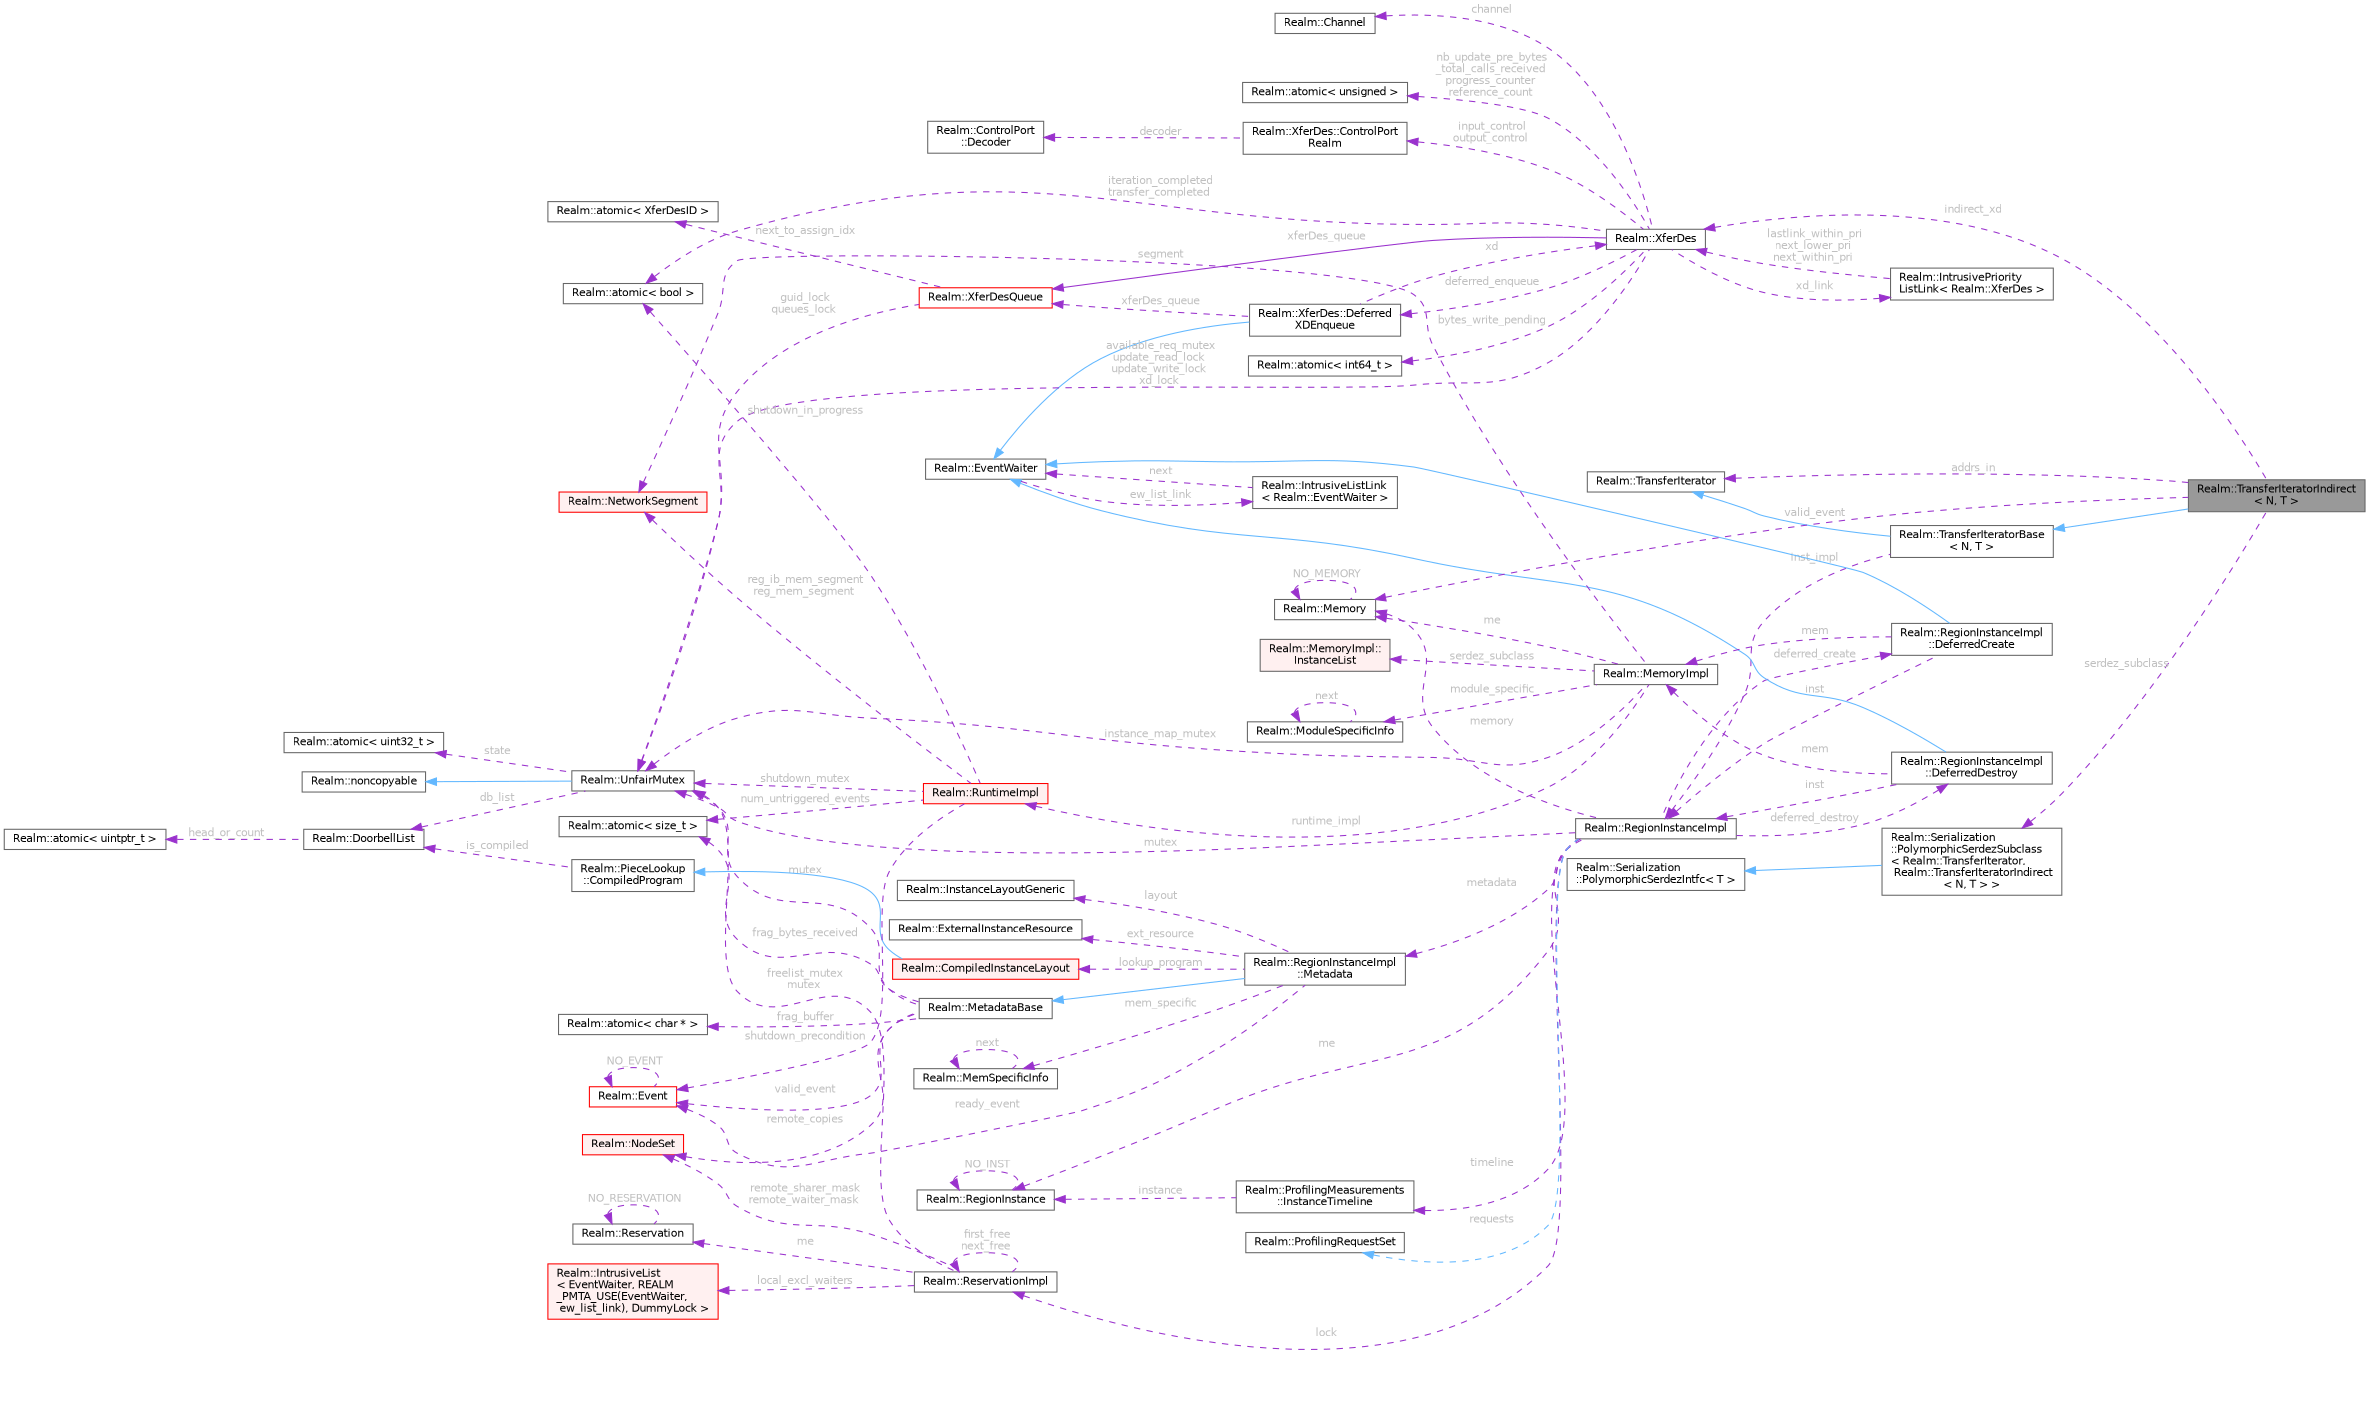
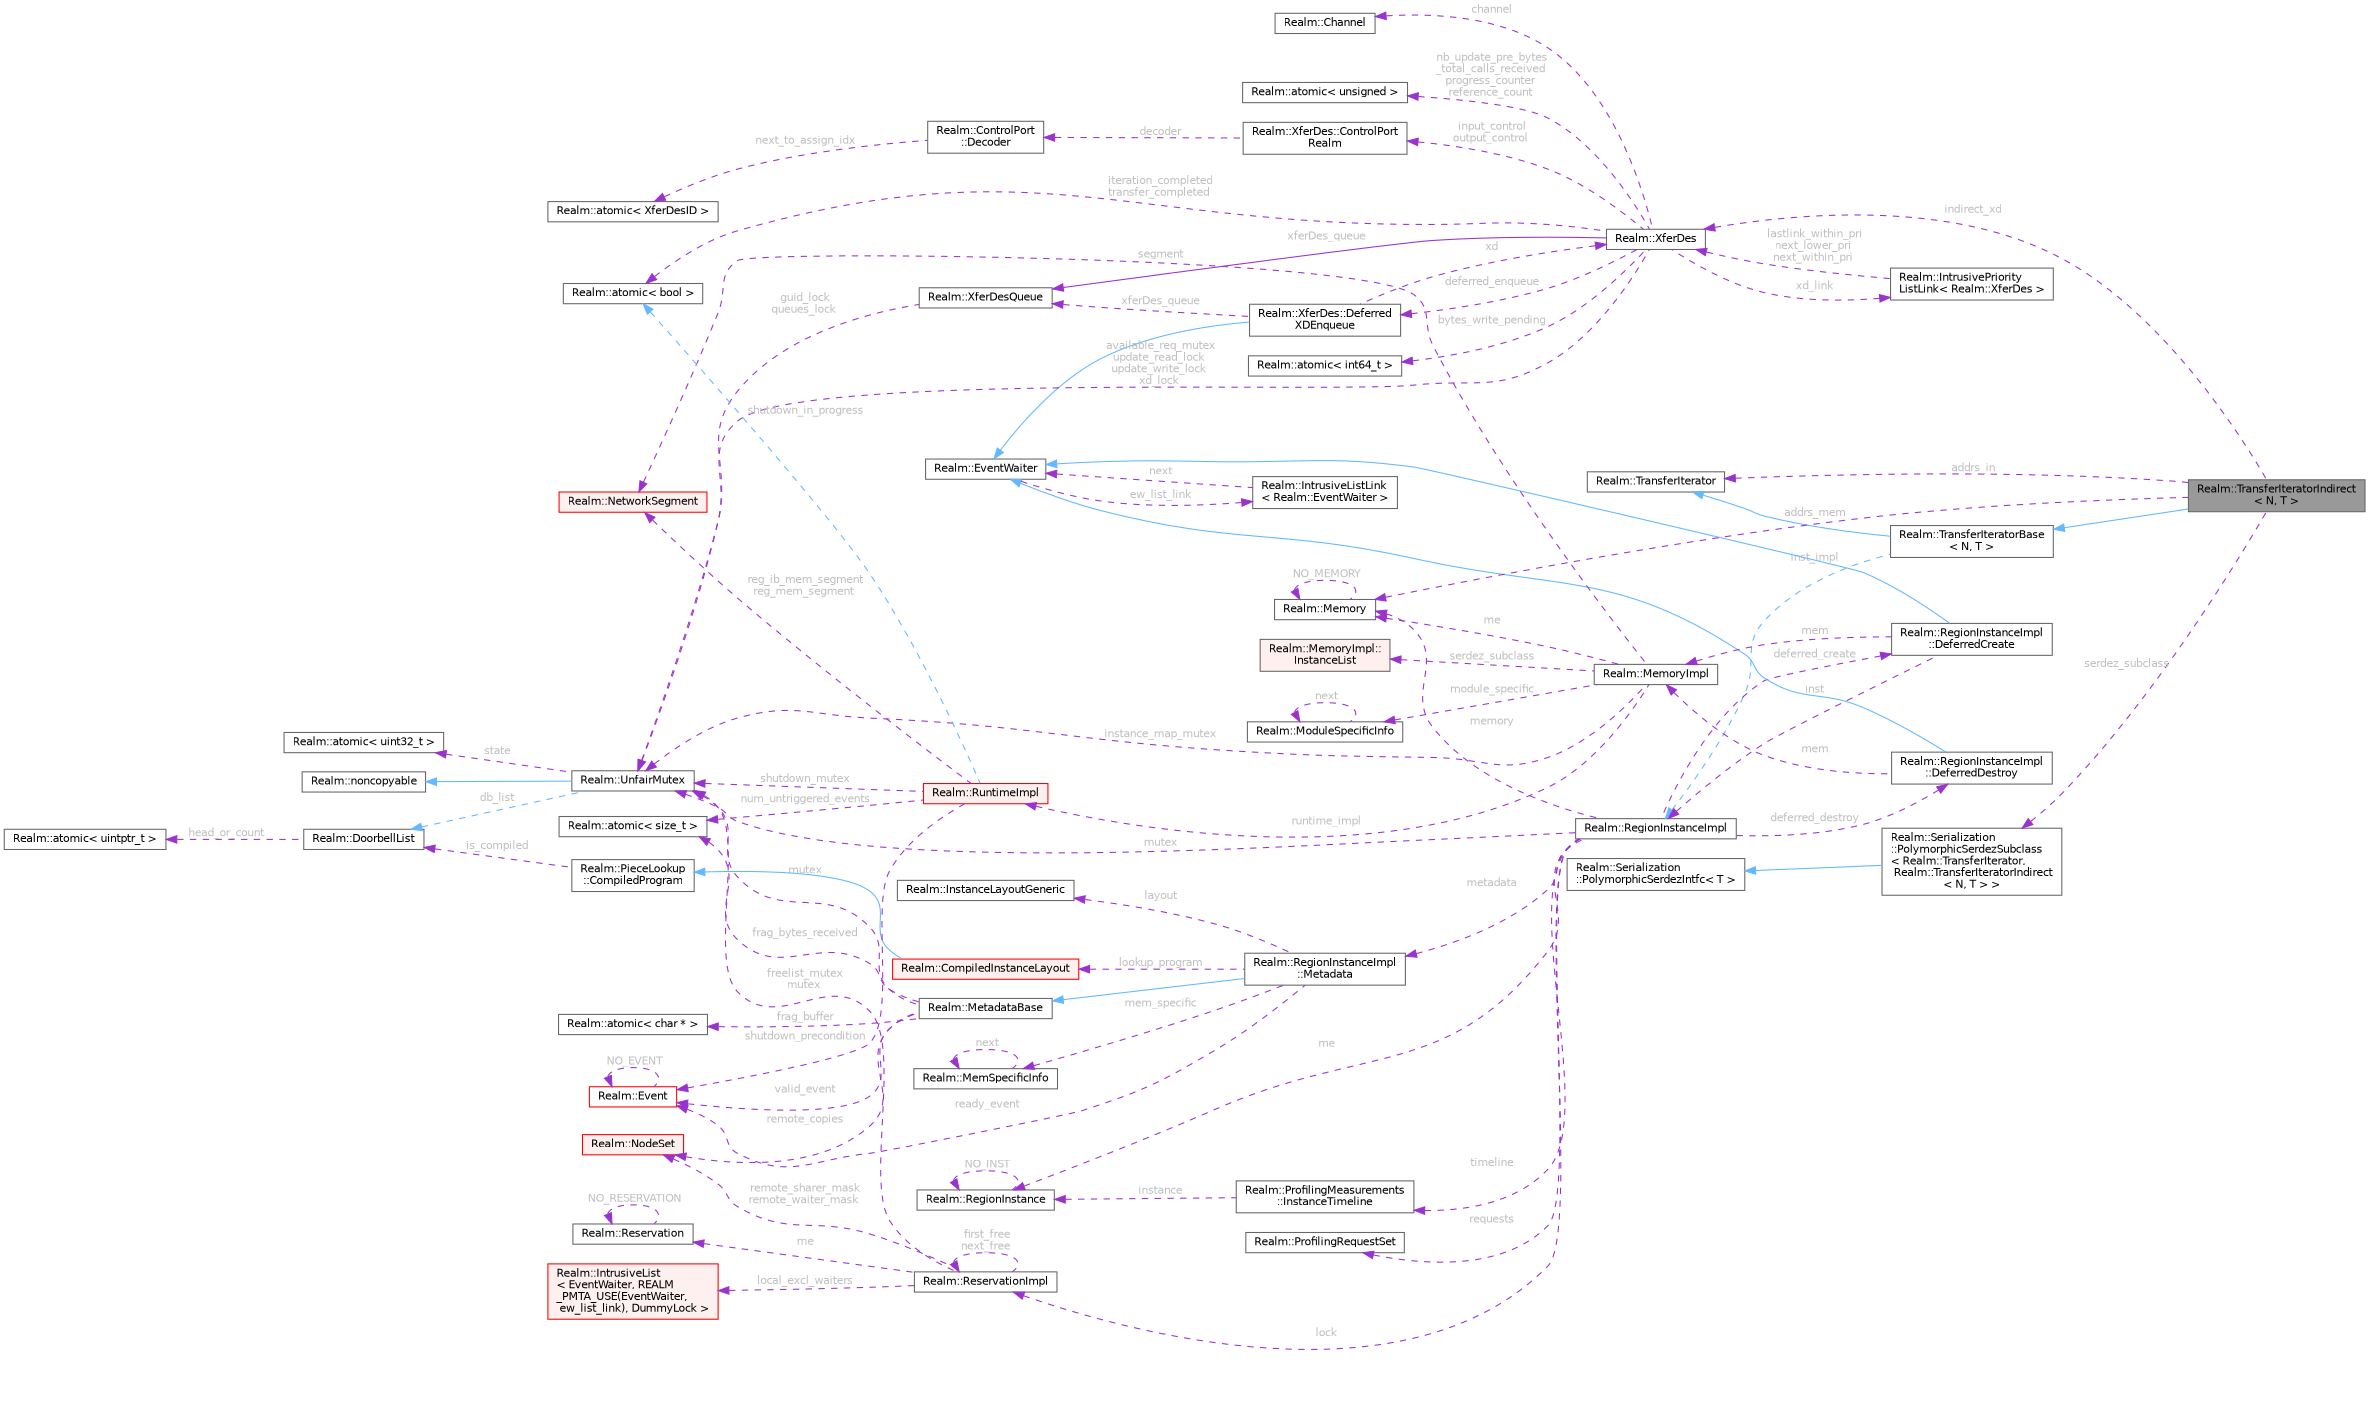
  digraph {
    rankdir=LR
    node [color=gray40 fillcolor=white fontname=Helvetica fontsize=10 shape=box style=filled]
    edge [color=darkorchid3 dir=back fontname=Helvetica fontsize=10 labelfontname=Helvetica labelfontsize=10 style=dashed fontcolor=grey]
    n1 [fillcolor=grey60 fontcolor=black height=0.2 label="Realm::TransferIteratorIndirect\l\< N, T \>" width=0.4]
    n2 [height=0.2 label="Realm::TransferIteratorBase\l\< N, T \>" width=0.4]
    n3 [height=0.2 label="Realm::TransferIterator" width=0.4]
    n4 [height=0.2 label="Realm::RegionInstanceImpl" width=0.4]
    n5 [height=0.2 label="Realm::RegionInstanceImpl\l::DeferredCreate" width=0.4]
    n6 [height=0.2 label="Realm::RegionInstanceImpl\l::DeferredDestroy" width=0.4]
    n7 [height=0.2 label="Realm::EventWaiter" width=0.4]
    n8 [height=0.2 label="Realm::IntrusiveListLink\l\< Realm::EventWaiter \>" width=0.4]
    n9 [height=0.2 label="Realm::XferDes::Deferred\lXDEnqueue" width=0.4]
    n10 [height=0.2 label="Realm::XferDes" width=0.4]
    n11 [height=0.2 label="Realm::MemoryImpl" width=0.4]
    n12 [height=0.2 label="Realm::Memory" width=0.4]
    n13 [color=red fillcolor="#FFF0F0" height=0.2 label="Realm::NetworkSegment" width=0.4]
    n14 [color=red fillcolor="#FFF0F0" height=0.2 label="Realm::RuntimeImpl" width=0.4]
    n15 [height=0.2 label="Realm::ModuleSpecificInfo" width=0.4]
    n16 [height=0.2 label="Realm::UnfairMutex" width=0.4]
    n17 [height=0.2 label="Realm::MetadataBase" width=0.4]
    n18 [height=0.2 label="Realm::ReservationImpl" width=0.4]
-   n19 [color=red height=0.2 label="Realm::XferDesQueue" width=0.4]
+   n19 [height=0.2 label="Realm::XferDesQueue" width=0.4]
    n20 [height=0.2 label="Realm::RegionInstanceImpl\l::Metadata" width=0.4]
    n21 [height=0.2 label="Realm::IntrusivePriority\lListLink\< Realm::XferDes \>" width=0.4]
    n22 [height=0.2 label="Realm::noncopyable" width=0.4]
    n23 [height=0.2 label="Realm::atomic\< uint32_t \>" width=0.4]
    n24 [height=0.2 label="Realm::DoorbellList" width=0.4]
    n25 [height=0.2 label="Realm::PieceLookup\l::CompiledProgram" width=0.4]
    n26 [height=0.2 label="Realm::atomic\< uintptr_t \>" width=0.4]
    n27 [fillcolor="#FFF0F0" height=0.2 label="Realm::MemoryImpl::\lInstanceList" width=0.4]
    n28 [height=0.2 label="Realm::atomic\< size_t \>" width=0.4]
    n29 [color=red height=0.2 label="Realm::Event" width=0.4]
    n30 [height=0.2 label="Realm::atomic\< bool \>" width=0.4]
    n31 [color=red fillcolor="#FFF0F0" height=0.2 label="Realm::CompiledInstanceLayout" width=0.4]
    n32 [height=0.2 label="Realm::RegionInstance" width=0.4]
    n33 [height=0.2 label="Realm::ProfilingMeasurements\l::InstanceTimeline" width=0.4]
    n34 [height=0.2 label="Realm::ProfilingRequestSet" width=0.4]
    n35 [color=red fillcolor="#FFF0F0" height=0.2 label="Realm::NodeSet" width=0.4]
    n36 [height=0.2 label="Realm::atomic\< char * \>" width=0.4]
    n37 [height=0.2 label="Realm::InstanceLayoutGeneric" width=0.4]
-   n38 [height=0.2 label="Realm::ExternalInstanceResource" width=0.4]
    n39 [height=0.2 label="Realm::MemSpecificInfo" width=0.4]
    n40 [height=0.2 label="Realm::Reservation" width=0.4]
    n41 [color=red fillcolor="#FFF0F0" height=0.2 label="Realm::IntrusiveList\l\< EventWaiter, REALM\l_PMTA_USE(EventWaiter,\l ew_list_link), DummyLock \>" width=0.4]
    n42 [height=0.2 label="Realm::Serialization\l::PolymorphicSerdezSubclass\l\< Realm::TransferIterator,\l Realm::TransferIteratorIndirect\l\< N, T \> \>" width=0.4]
    n43 [height=0.2 label="Realm::Serialization\l::PolymorphicSerdezIntfc\< T \>" width=0.4]
    n44 [height=0.2 label="Realm::atomic\< XferDesID \>" width=0.4]
    n45 [height=0.2 label="Realm::atomic\< int64_t \>" width=0.4]
    n46 [height=0.2 label="Realm::XferDes::ControlPort\lRealm" width=0.4]
    n47 [height=0.2 label="Realm::ControlPort\l::Decoder" width=0.4]
    n48 [height=0.2 label="Realm::Channel" width=0.4]
    n49 [height=0.2 label="Realm::atomic\< unsigned \>" width=0.4]
    n2 -> n1 [color=steelblue1 style=solid fontcolor=""]
    n3 -> n1 [label=" addrs_in"]
    n3 -> n2 [color=steelblue1 style=solid fontcolor=""]
-   n4 -> n2 [label=" inst_impl"]
+   n4 -> n2 [color=steelblue1 label=" inst_impl"]
    n4 -> n5 [label=" inst"]
-   n4 -> n6 [label=" inst"]
    n5 -> n4 [label=" deferred_create"]
    n6 -> n4 [label=" deferred_destroy"]
    n7 -> n5 [color=steelblue1 style=solid fontcolor=""]
    n7 -> n6 [color=steelblue1 style=solid fontcolor=""]
    n7 -> n8 [label=" next"]
    n7 -> n9 [color=steelblue1 style=solid fontcolor=""]
    n8 -> n7 [label=" ew_list_link"]
    n9 -> n10 [label=" deferred_enqueue"]
    n10 -> n1 [label=" indirect_xd"]
    n10 -> n9 [label=" xd"]
    n10 -> n21 [label=" lastlink_within_pri\nnext_lower_pri\nnext_within_pri"]
    n11 -> n5 [label=" mem"]
    n11 -> n6 [label=" mem"]
-   n12 -> n1 [label=" valid_event"]
+   n12 -> n1 [label=" addrs_mem"]
    n12 -> n4 [label=" memory"]
    n12 -> n11 [label=" me"]
    n12 -> n12 [label=" NO_MEMORY"]
    n13 -> n11 [label=" segment"]
    n13 -> n14 [label=" reg_ib_mem_segment\nreg_mem_segment"]
    n14 -> n11 [label=" runtime_impl"]
    n15 -> n11 [label=" module_specific"]
    n15 -> n15 [label=" next"]
    n16 -> n4 [label=" mutex"]
    n16 -> n10 [label=" available_req_mutex\nupdate_read_lock\nupdate_write_lock\nxd_lock"]
    n16 -> n11 [label=" instance_map_mutex"]
    n16 -> n14 [label=" shutdown_mutex"]
    n16 -> n17 [label=" mutex"]
    n16 -> n18 [label=" freelist_mutex\nmutex"]
    n16 -> n19 [label=" guid_lock\nqueues_lock"]
    n17 -> n20 [color=steelblue1 style=solid fontcolor=""]
    n18 -> n4 [label=" lock"]
    n18 -> n18 [label=" first_free\nnext_free"]
    n19 -> n9 [label=" xferDes_queue"]
    n19 -> n10 [label=" xferDes_queue" style=solid]
    n20 -> n4 [label=" metadata"]
    n21 -> n10 [label=" xd_link"]
    n22 -> n16 [color=steelblue1 style=solid fontcolor=""]
    n23 -> n16 [label=" state"]
-   n24 -> n16 [label=" db_list"]
+   n24 -> n16 [color=steelblue1 label=" db_list"]
    n24 -> n25 [label=" is_compiled"]
    n25 -> n31 [color=steelblue1 style=solid fontcolor=""]
    n26 -> n24 [label=" head_or_count"]
    n27 -> n11 [label=" serdez_subclass"]
    n28 -> n14 [label=" num_untriggered_events"]
    n28 -> n17 [label=" frag_bytes_received"]
    n29 -> n14 [label=" shutdown_precondition"]
    n29 -> n17 [label=" valid_event"]
    n29 -> n20 [label=" ready_event"]
    n29 -> n29 [label=" NO_EVENT"]
    n30 -> n10 [label=" iteration_completed\ntransfer_completed"]
-   n30 -> n14 [label=" shutdown_in_progress"]
+   n30 -> n14 [color=steelblue1 label=" shutdown_in_progress"]
    n31 -> n20 [label=" lookup_program"]
    n32 -> n4 [label=" me"]
    n32 -> n32 [label=" NO_INST"]
    n32 -> n33 [label=" instance"]
    n33 -> n4 [label=" timeline"]
-   n34 -> n4 [color=steelblue1 label=" requests"]
+   n34 -> n4 [label=" requests"]
    n35 -> n17 [label=" remote_copies"]
    n35 -> n18 [label=" remote_sharer_mask\nremote_waiter_mask"]
    n36 -> n17 [label=" frag_buffer"]
    n37 -> n20 [label=" layout"]
-   n38 -> n20 [label=" ext_resource"]
    n39 -> n20 [label=" mem_specific"]
    n39 -> n39 [label=" next"]
    n40 -> n18 [label=" me"]
    n40 -> n40 [label=" NO_RESERVATION"]
    n41 -> n18 [label=" local_excl_waiters"]
    n42 -> n1 [label=" serdez_subclass"]
    n43 -> n42 [color=steelblue1 style=solid fontcolor=""]
-   n44 -> n19 [label=" next_to_assign_idx"]
+   n44 -> n47 [label=" next_to_assign_idx"]
    n45 -> n10 [label=" bytes_write_pending"]
    n46 -> n10 [label=" input_control\noutput_control"]
    n47 -> n46 [label=" decoder"]
    n48 -> n10 [label=" channel"]
    n49 -> n10 [label=" nb_update_pre_bytes\l_total_calls_received\nprogress_counter\nreference_count"]
  }
